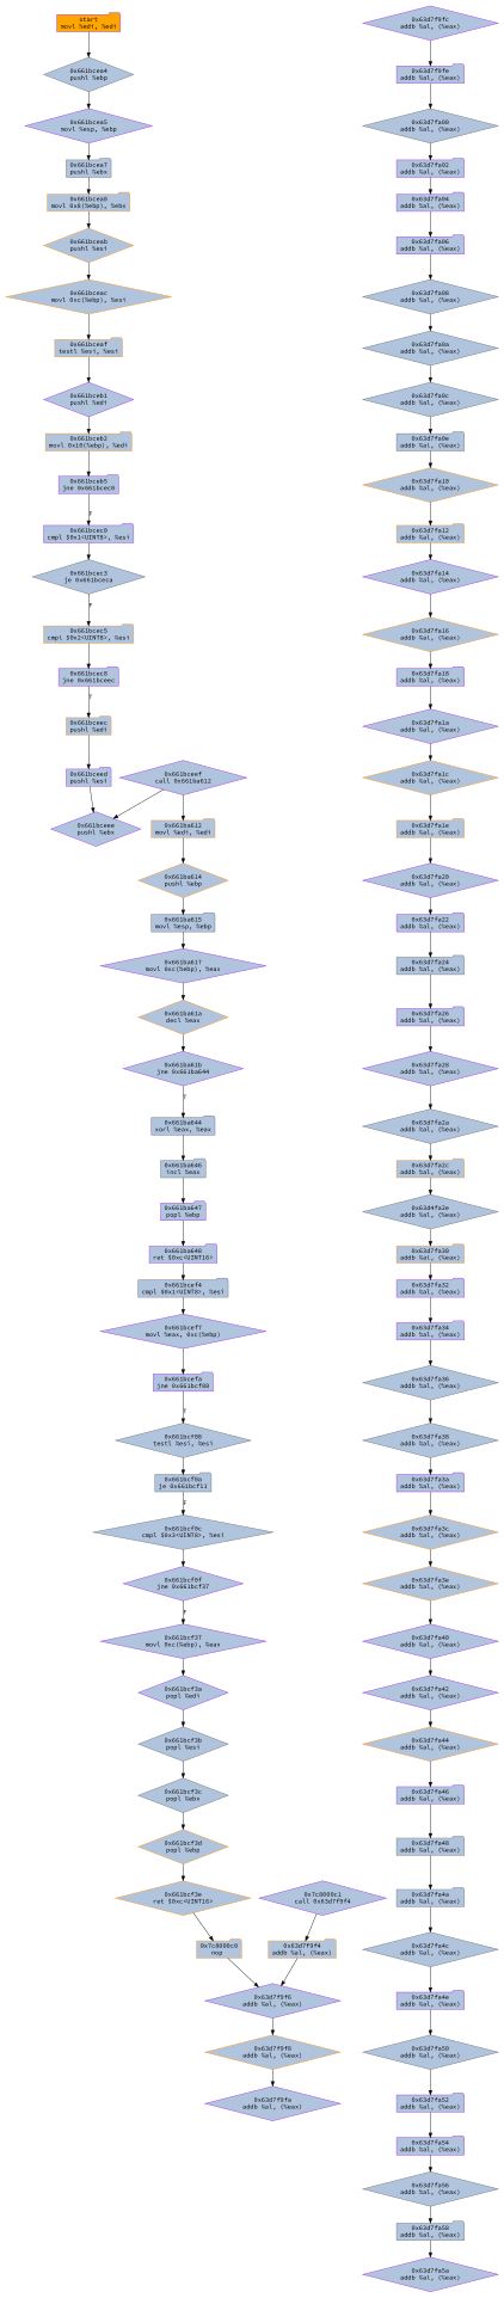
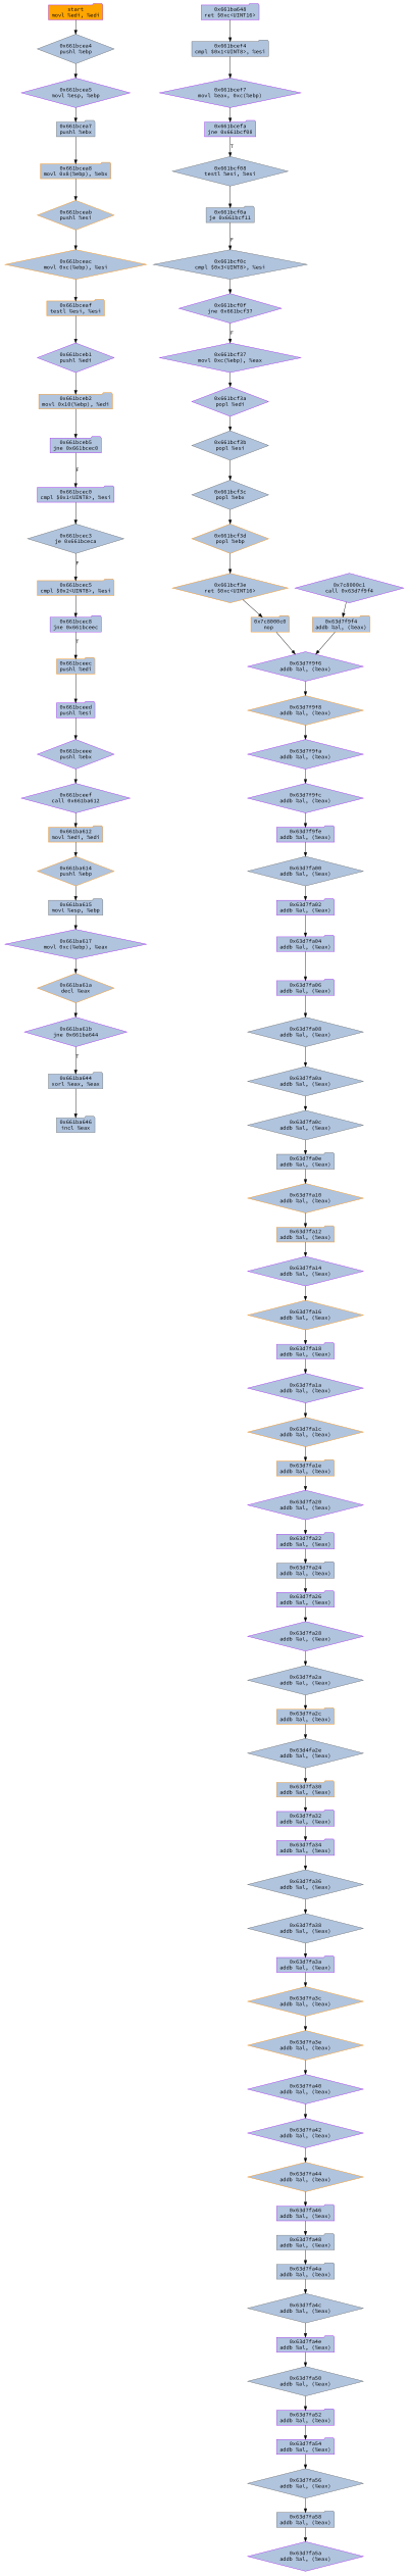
  digraph {
    fontname="Source Code Pro"
    node [color=purple fillcolor=lightsteelblue fontname="Source Code Pro" shape=diamond style=filled]
    edge [color="#000000" fontname="Source Code Pro"]
    n1 [fillcolor=orange label="start\nmovl %edi, %edi" shape=folder]
    n2 [color=gray40 label="0x661bcea4\npushl %ebp"]
    n3 [label="0x661bcea5\nmovl %esp, %ebp"]
    n4 [color=gray40 label="0x661bcea7\npushl %ebx" shape=folder]
    n5 [color=darkorange label="0x661bcea8\nmovl 0x8(%ebp), %ebx" shape=folder]
    n6 [color=darkorange label="0x661bceab\npushl %esi"]
    n7 [color=darkorange label="0x661bceac\nmovl 0xc(%ebp), %esi"]
    n8 [color=darkorange label="0x661bceaf\ntestl %esi, %esi" shape=folder]
    n9 [label="0x661bceb1\npushl %edi"]
    n10 [color=darkorange label="0x661bceb2\nmovl 0x10(%ebp), %edi" shape=folder]
    n11 [label="0x661bceb5\njne 0x661bcec0" shape=folder]
    n12 [label="0x661bcec0\ncmpl $0x1<UINT8>, %esi" shape=folder]
    n13 [color=gray40 label="0x661bcec3\nje 0x661bceca"]
    n14 [color=darkorange label="0x661bcec5\ncmpl $0x2<UINT8>, %esi" shape=folder]
    n15 [label="0x661bcec8\njne 0x661bceec" shape=folder]
    n16 [color=darkorange label="0x661bceec\npushl %edi" shape=folder]
    n17 [label="0x661bceed\npushl %esi" shape=folder]
    n18 [label="0x661bceee\npushl %ebx"]
    n19 [label="0x661bceef\ncall 0x661ba612"]
    n20 [color=darkorange label="0x661ba612\nmovl %edi, %edi" shape=folder]
    n21 [color=darkorange label="0x661ba614\npushl %ebp"]
    n22 [color=gray40 label="0x661ba615\nmovl %esp, %ebp" shape=folder]
    n23 [label="0x661ba617\nmovl 0xc(%ebp), %eax"]
    n24 [color=darkorange label="0x661ba61a\ndecl %eax"]
    n25 [label="0x661ba61b\njne 0x661ba644"]
    n26 [color=gray40 label="0x661ba644\nxorl %eax, %eax" shape=folder]
    n27 [color=gray40 label="0x661ba646\nincl %eax" shape=folder]
-   n28 [label="0x661ba647\npopl %ebp" shape=folder]
    n29 [label="0x661ba648\nret $0xc<UINT16>" shape=folder]
    n30 [color=gray40 label="0x661bcef4\ncmpl $0x1<UINT8>, %esi" shape=folder]
    n31 [label="0x661bcef7\nmovl %eax, 0xc(%ebp)"]
    n32 [label="0x661bcefa\njne 0x661bcf08" shape=folder]
    n33 [color=gray40 label="0x661bcf08\ntestl %esi, %esi"]
    n34 [color=gray40 label="0x661bcf0a\nje 0x661bcf11" shape=folder]
    n35 [color=gray40 label="0x661bcf0c\ncmpl $0x3<UINT8>, %esi"]
    n36 [label="0x661bcf0f\njne 0x661bcf37"]
    n37 [label="0x661bcf37\nmovl 0xc(%ebp), %eax"]
    n38 [label="0x661bcf3a\npopl %edi"]
    n39 [color=gray40 label="0x661bcf3b\npopl %esi"]
    n40 [color=gray40 label="0x661bcf3c\npopl %ebx"]
    n41 [color=darkorange label="0x661bcf3d\npopl %ebp"]
    n42 [color=darkorange label="0x661bcf3e\nret $0xc<UINT16>"]
    n43 [color=darkorange label="0x7c8000c0\nnop " shape=folder]
    n44 [label="0x63d7f9f6\naddb %al, (%eax)"]
    n45 [label="0x7c8000c1\ncall 0x63d7f9f4"]
    n46 [color=darkorange label="0x63d7f9f4\naddb %al, (%eax)" shape=folder]
    n47 [color=darkorange label="0x63d7f9f8\naddb %al, (%eax)"]
    n48 [label="0x63d7f9fa\naddb %al, (%eax)"]
    n49 [label="0x63d7f9fc\naddb %al, (%eax)"]
    n50 [label="0x63d7f9fe\naddb %al, (%eax)" shape=folder]
    n51 [color=gray40 label="0x63d7fa00\naddb %al, (%eax)"]
    n52 [label="0x63d7fa02\naddb %al, (%eax)" shape=folder]
    n53 [label="0x63d7fa04\naddb %al, (%eax)" shape=folder]
    n54 [label="0x63d7fa06\naddb %al, (%eax)" shape=folder]
    n55 [color=gray40 label="0x63d7fa08\naddb %al, (%eax)"]
    n56 [color=gray40 label="0x63d7fa0a\naddb %al, (%eax)"]
    n57 [color=gray40 label="0x63d7fa0c\naddb %al, (%eax)"]
    n58 [color=gray40 label="0x63d7fa0e\naddb %al, (%eax)" shape=folder]
    n59 [color=darkorange label="0x63d7fa10\naddb %al, (%eax)"]
    n60 [color=darkorange label="0x63d7fa12\naddb %al, (%eax)" shape=folder]
    n61 [label="0x63d7fa14\naddb %al, (%eax)"]
    n62 [color=darkorange label="0x63d7fa16\naddb %al, (%eax)"]
    n63 [label="0x63d7fa18\naddb %al, (%eax)" shape=folder]
    n64 [label="0x63d7fa1a\naddb %al, (%eax)"]
    n65 [color=darkorange label="0x63d7fa1c\naddb %al, (%eax)"]
    n66 [color=darkorange label="0x63d7fa1e\naddb %al, (%eax)" shape=folder]
    n67 [label="0x63d7fa20\naddb %al, (%eax)"]
    n68 [label="0x63d7fa22\naddb %al, (%eax)" shape=folder]
    n69 [color=gray40 label="0x63d7fa24\naddb %al, (%eax)" shape=folder]
    n70 [label="0x63d7fa26\naddb %al, (%eax)" shape=folder]
    n71 [label="0x63d7fa28\naddb %al, (%eax)"]
    n72 [color=gray40 label="0x63d7fa2a\naddb %al, (%eax)"]
    n73 [color=darkorange label="0x63d7fa2c\naddb %al, (%eax)" shape=folder]
    n74 [color=gray40 label="0x63d4fa2e\naddb %al, (%eax)"]
    n75 [color=darkorange label="0x63d7fa30\naddb %al, (%eax)" shape=folder]
    n76 [label="0x63d7fa32\naddb %al, (%eax)" shape=folder]
    n77 [label="0x63d7fa34\naddb %al, (%eax)" shape=folder]
    n78 [color=gray40 label="0x63d7fa36\naddb %al, (%eax)"]
    n79 [color=gray40 label="0x63d7fa38\naddb %al, (%eax)"]
    n80 [label="0x63d7fa3a\naddb %al, (%eax)" shape=folder]
    n81 [color=darkorange label="0x63d7fa3c\naddb %al, (%eax)"]
    n82 [color=darkorange label="0x63d7fa3e\naddb %al, (%eax)"]
    n83 [label="0x63d7fa40\naddb %al, (%eax)"]
    n84 [label="0x63d7fa42\naddb %al, (%eax)"]
    n85 [color=darkorange label="0x63d7fa44\naddb %al, (%eax)"]
    n86 [label="0x63d7fa46\naddb %al, (%eax)" shape=folder]
    n87 [color=gray40 label="0x63d7fa48\naddb %al, (%eax)" shape=folder]
    n88 [color=gray40 label="0x63d7fa4a\naddb %al, (%eax)" shape=folder]
    n89 [color=gray40 label="0x63d7fa4c\naddb %al, (%eax)"]
    n90 [label="0x63d7fa4e\naddb %al, (%eax)" shape=folder]
    n91 [color=gray40 label="0x63d7fa50\naddb %al, (%eax)"]
    n92 [label="0x63d7fa52\naddb %al, (%eax)" shape=folder]
    n93 [label="0x63d7fa54\naddb %al, (%eax)" shape=folder]
    n94 [color=gray40 label="0x63d7fa56\naddb %al, (%eax)"]
    n95 [color=gray40 label="0x63d7fa58\naddb %al, (%eax)" shape=folder]
    n96 [label="0x63d7fa5a\naddb %al, (%eax)"]
    n1 -> n2
    n2 -> n3
    n3 -> n4
    n4 -> n5
    n5 -> n6
    n6 -> n7
    n7 -> n8
    n8 -> n9
    n9 -> n10
    n10 -> n11
    n11 -> n12 [label=F]
    n12 -> n13
    n13 -> n14 [label=F]
    n14 -> n15
    n15 -> n16 [label=T]
    n16 -> n17
    n17 -> n18
-   n19 -> n18
+   n18 -> n19
    n19 -> n20
    n20 -> n21
    n21 -> n22
    n22 -> n23
    n23 -> n24
    n24 -> n25
    n25 -> n26 [label=T]
    n26 -> n27
-   n27 -> n28
-   n28 -> n29
    n29 -> n30
    n30 -> n31
    n31 -> n32
    n32 -> n33 [label=T]
    n33 -> n34
    n34 -> n35 [label=F]
    n35 -> n36
    n36 -> n37 [label=F]
    n37 -> n38
    n38 -> n39
    n39 -> n40
    n40 -> n41
    n41 -> n42
    n42 -> n43
    n43 -> n44
    n44 -> n47
    n45 -> n46
    n46 -> n44
    n47 -> n48
+   n48 -> n49
    n49 -> n50
    n50 -> n51
    n51 -> n52
    n52 -> n53
    n53 -> n54
    n54 -> n55
    n55 -> n56
    n56 -> n57
    n57 -> n58
    n58 -> n59
    n59 -> n60
    n60 -> n61
    n61 -> n62
    n62 -> n63
    n63 -> n64
    n64 -> n65
    n65 -> n66
    n66 -> n67
    n67 -> n68
    n68 -> n69
    n69 -> n70
    n70 -> n71
    n71 -> n72
    n72 -> n73
    n73 -> n74
    n74 -> n75
    n75 -> n76
    n76 -> n77
    n77 -> n78
    n78 -> n79
    n79 -> n80
    n80 -> n81
    n81 -> n82
    n82 -> n83
    n83 -> n84
    n84 -> n85
    n85 -> n86
    n86 -> n87
    n87 -> n88
    n88 -> n89
    n89 -> n90
    n90 -> n91
    n91 -> n92
    n92 -> n93
    n93 -> n94
    n94 -> n95
    n95 -> n96
  }
